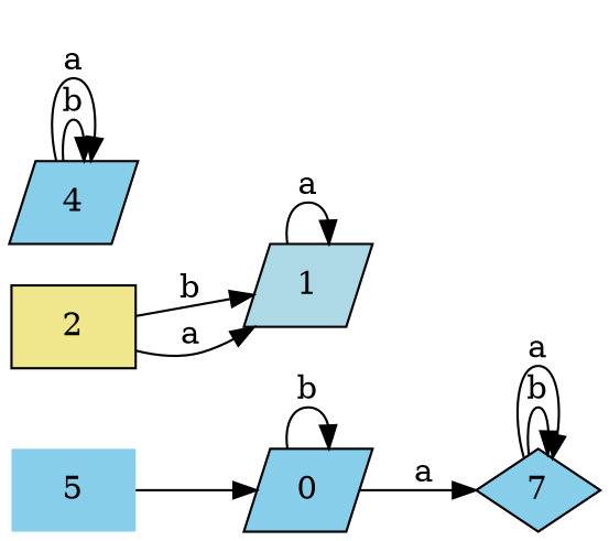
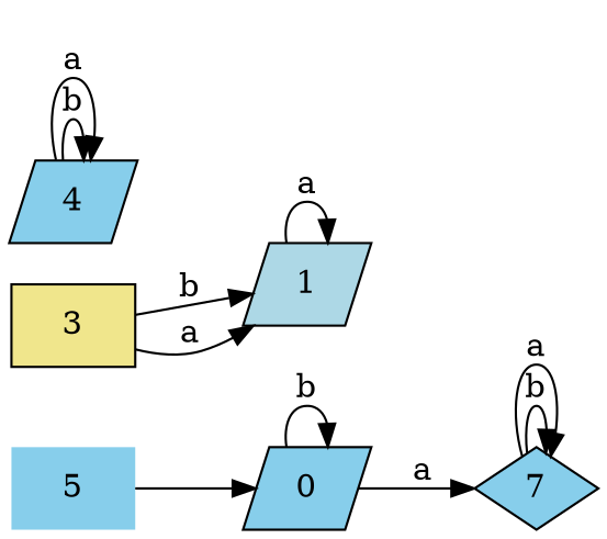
  digraph {
    rankdir=LR
    node [fillcolor=skyblue shape=parallelogram style=filled]
    n1 [label=0]
    n2 [label=7 shape=diamond]
    n3 [fillcolor=lightblue label=1]
-   n4 [fillcolor=khaki label=2 shape=box]
+   n4 [fillcolor=khaki label=3 shape=box]
    n5 [label=4]
    5 [shape=plaintext]
    n1 -> n1 [label=b]
    n1 -> n2 [label=a]
    n2 -> n2 [label=b]
    n2 -> n2 [label=a]
    n3 -> n3 [label=a]
    n4 -> n3 [label=b]
    n4 -> n3 [label=a]
    n5 -> n5 [label=b]
    n5 -> n5 [label=a]
    5 -> n1
  }
